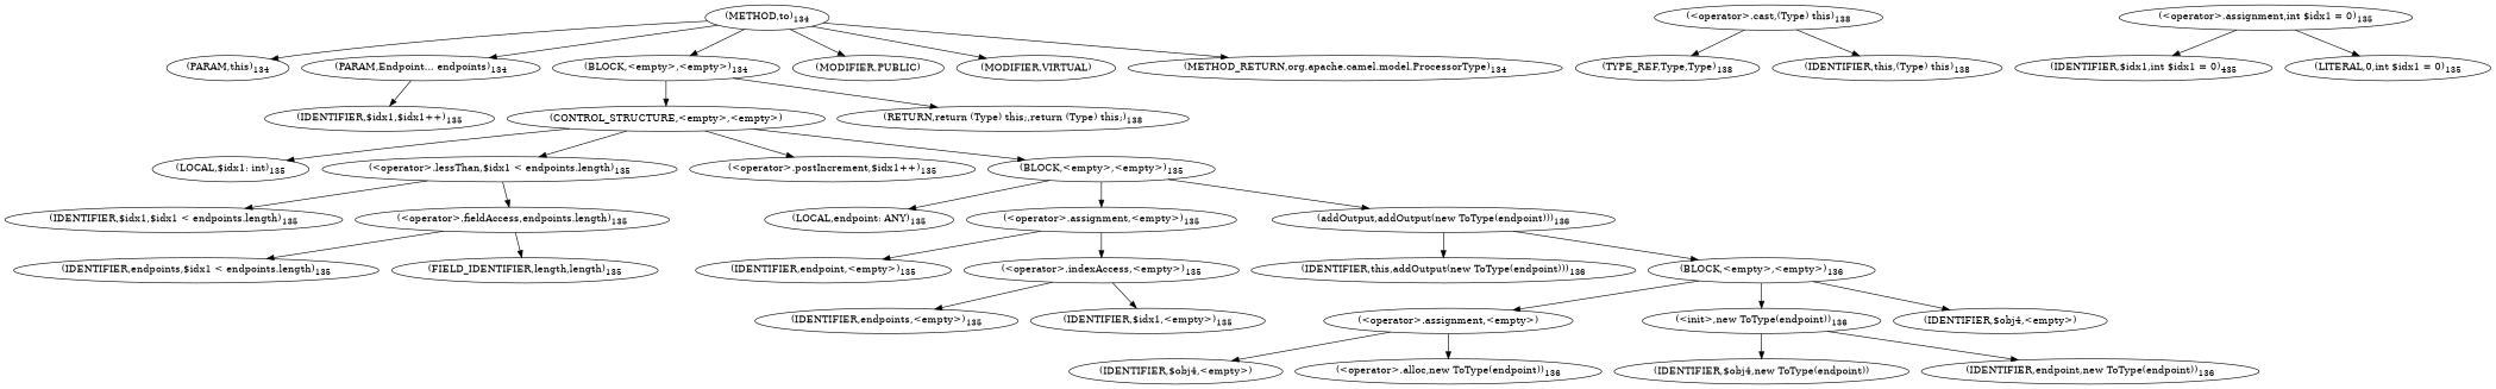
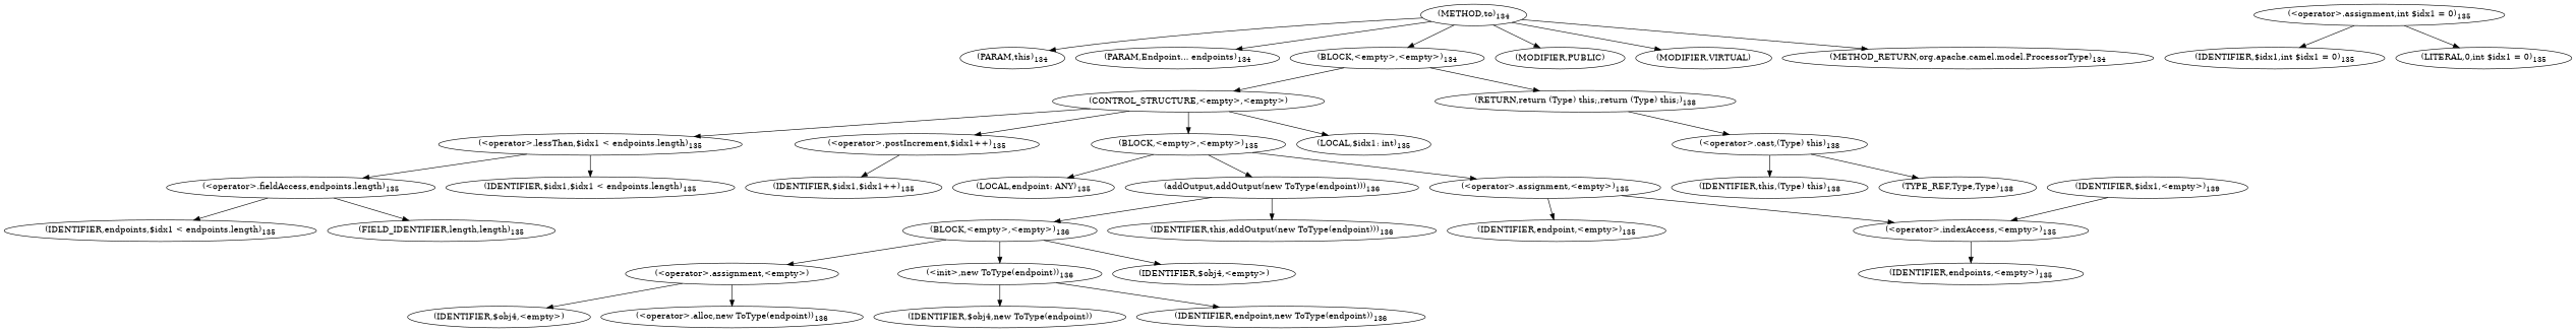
  digraph {
    n1 [label=<(METHOD,to)<SUB>134</SUB>>]
    n2 [label=<(PARAM,this)<SUB>134</SUB>>]
    n3 [label=<(PARAM,Endpoint... endpoints)<SUB>134</SUB>>]
    n4 [label=<(BLOCK,&lt;empty&gt;,&lt;empty&gt;)<SUB>134</SUB>>]
    n5 [label=<(MODIFIER,PUBLIC)>]
    n6 [label=<(MODIFIER,VIRTUAL)>]
    n7 [label=<(METHOD_RETURN,org.apache.camel.model.ProcessorType)<SUB>134</SUB>>]
    n8 [label=<(CONTROL_STRUCTURE,&lt;empty&gt;,&lt;empty&gt;)>]
    n9 [label=<(RETURN,return (Type) this;,return (Type) this;)<SUB>138</SUB>>]
    n10 [label=<(LOCAL,$idx1: int)<SUB>135</SUB>>]
    n11 [label=<(&lt;operator&gt;.lessThan,$idx1 &lt; endpoints.length)<SUB>135</SUB>>]
    n12 [label=<(&lt;operator&gt;.postIncrement,$idx1++)<SUB>135</SUB>>]
    n13 [label=<(BLOCK,&lt;empty&gt;,&lt;empty&gt;)<SUB>135</SUB>>]
    n14 [label=<(&lt;operator&gt;.cast,(Type) this)<SUB>138</SUB>>]
    n15 [label=<(&lt;operator&gt;.assignment,int $idx1 = 0)<SUB>135</SUB>>]
-   n16 [label=<(IDENTIFIER,$idx1,int $idx1 = 0)<SUB>435</SUB>>]
+   n16 [label=<(IDENTIFIER,$idx1,int $idx1 = 0)<SUB>135</SUB>>]
    n17 [label=<(LITERAL,0,int $idx1 = 0)<SUB>135</SUB>>]
    n18 [label=<(IDENTIFIER,$idx1,$idx1 &lt; endpoints.length)<SUB>135</SUB>>]
    n19 [label=<(&lt;operator&gt;.fieldAccess,endpoints.length)<SUB>135</SUB>>]
    n20 [label=<(IDENTIFIER,$idx1,$idx1++)<SUB>135</SUB>>]
    n21 [label=<(LOCAL,endpoint: ANY)<SUB>135</SUB>>]
    n22 [label=<(&lt;operator&gt;.assignment,&lt;empty&gt;)<SUB>135</SUB>>]
    n23 [label=<(addOutput,addOutput(new ToType(endpoint)))<SUB>136</SUB>>]
    n24 [label=<(IDENTIFIER,endpoints,$idx1 &lt; endpoints.length)<SUB>135</SUB>>]
    n25 [label=<(FIELD_IDENTIFIER,length,length)<SUB>135</SUB>>]
    n26 [label=<(IDENTIFIER,endpoint,&lt;empty&gt;)<SUB>135</SUB>>]
    n27 [label=<(&lt;operator&gt;.indexAccess,&lt;empty&gt;)<SUB>135</SUB>>]
    n28 [label=<(IDENTIFIER,this,addOutput(new ToType(endpoint)))<SUB>136</SUB>>]
    n29 [label=<(BLOCK,&lt;empty&gt;,&lt;empty&gt;)<SUB>136</SUB>>]
    n30 [label=<(IDENTIFIER,endpoints,&lt;empty&gt;)<SUB>135</SUB>>]
-   n31 [label=<(IDENTIFIER,$idx1,&lt;empty&gt;)<SUB>135</SUB>>]
+   n31 [label=<(IDENTIFIER,$idx1,&lt;empty&gt;)<SUB>139</SUB>>]
    n32 [label=<(&lt;operator&gt;.assignment,&lt;empty&gt;)>]
    n33 [label=<(&lt;init&gt;,new ToType(endpoint))<SUB>136</SUB>>]
    n34 [label=<(IDENTIFIER,$obj4,&lt;empty&gt;)>]
    n35 [label=<(IDENTIFIER,$obj4,&lt;empty&gt;)>]
    n36 [label=<(&lt;operator&gt;.alloc,new ToType(endpoint))<SUB>136</SUB>>]
    n37 [label=<(IDENTIFIER,$obj4,new ToType(endpoint))>]
    n38 [label=<(IDENTIFIER,endpoint,new ToType(endpoint))<SUB>136</SUB>>]
    n39 [label=<(TYPE_REF,Type,Type)<SUB>138</SUB>>]
    n40 [label=<(IDENTIFIER,this,(Type) this)<SUB>138</SUB>>]
    n1 -> n2
    n1 -> n3
    n1 -> n4
    n1 -> n5
    n1 -> n6
    n1 -> n7
    n4 -> n8
    n4 -> n9
    n8 -> n10
    n8 -> n11
    n8 -> n12
    n8 -> n13
+   n9 -> n14
    n11 -> n18
    n11 -> n19
-   n3 -> n20
+   n12 -> n20
    n13 -> n21
    n13 -> n22
    n13 -> n23
    n14 -> n39
    n14 -> n40
    n15 -> n16
    n15 -> n17
    n19 -> n24
    n19 -> n25
    n22 -> n26
    n22 -> n27
    n23 -> n28
    n23 -> n29
    n27 -> n30
-   n27 -> n31
+   n31 -> n27
    n29 -> n32
    n29 -> n33
    n29 -> n34
    n32 -> n35
    n32 -> n36
    n33 -> n37
    n33 -> n38
  }
